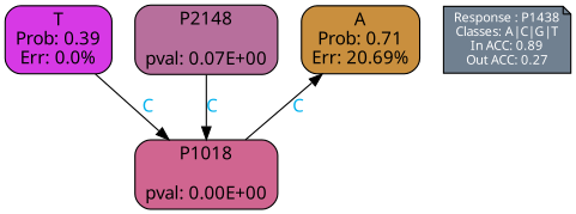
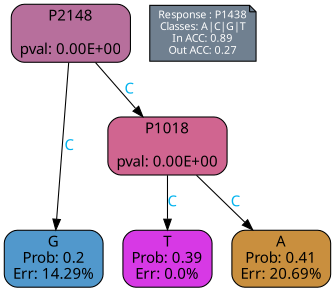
  digraph {
    fontname="Noto Sans"
    ranksep=equally
    splines=polylines
    node [color=black fontname="Noto Sans" shape=box style="filled, rounded"]
    edge [fontcolor=deepskyblue2 fontname="Noto Sans"]
    n1 [fillcolor="#d739e5" label="T\nProb: 0.39\nErr: 0.0%"]
-   n2 [fillcolor="#c98f3e" label="A\nProb: 0.71\nErr: 20.69%"]
+   n2 [fillcolor="#c98f3e" label="A\nProb: 0.41\nErr: 20.69%"]
+   n3 [fillcolor="#5198cc" label="G\nProb: 0.2\nErr: 14.29%"]
    n4 [align=left fillcolor=slategray fontcolor=white fontsize=10 label="Response : P1438\nClasses: A|C|G|T\nIn ACC: 0.89\nOut ACC: 0.27\n" shape=note style=filled]
-   n5 [fillcolor="#b76f9c" label="P2148\n\npval: 0.07E+00"]
+   n5 [fillcolor="#b76f9c" label="P2148\n\npval: 0.00E+00"]
    n6 [fillcolor="#d06590" label="P1018\n\npval: 0.00E+00"]
    subgraph sub_1 {
      rank=same
      n1
      n2
+     n3
    }
    subgraph sub_2 {
      rank=same
      n4
      n5
    }
+   n5 -> n3 [label=C]
    n5 -> n6 [label=C]
-   n1 -> n6 [label=C]
+   n6 -> n1 [label=C]
    n6 -> n2 [label=C]
  }
